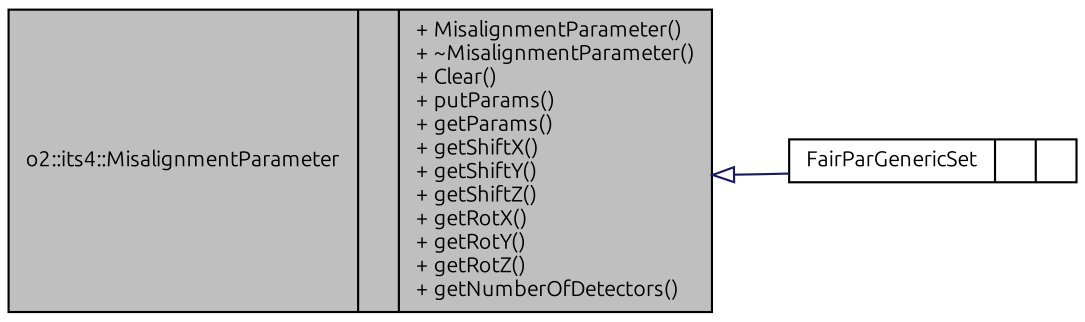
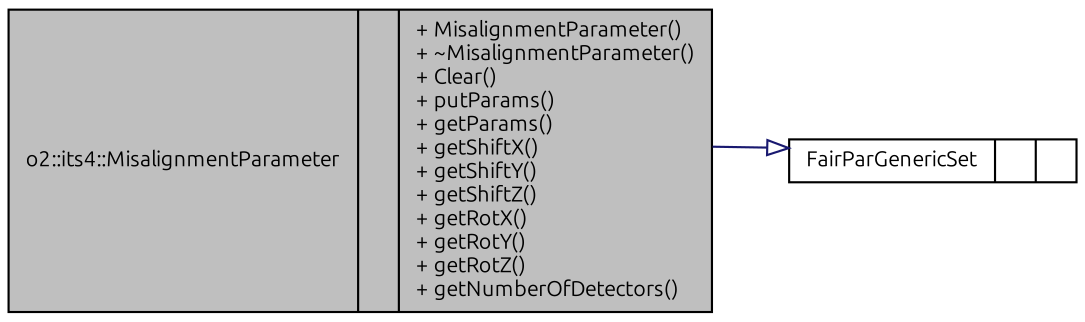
  digraph {
    rankdir=LR
    fontname=Ubuntu
    node [color=black fontname=Ubuntu fontsize=10 shape=record]
    n1 [fillcolor=grey75 fontcolor=black height=0.2 label="{o2::its4::MisalignmentParameter\n||+ MisalignmentParameter()\l+ ~MisalignmentParameter()\l+ Clear()\l+ putParams()\l+ getParams()\l+ getShiftX()\l+ getShiftY()\l+ getShiftZ()\l+ getRotX()\l+ getRotY()\l+ getRotZ()\l+ getNumberOfDetectors()\l}" style=filled width=0.4]
    n2 [height=0.2 label="{FairParGenericSet\n||}" width=0.4]
-   n1 -> n2 [arrowtail=onormal color=midnightblue dir=back fontname=Ubuntu fontsize=10 labelfontname=Helvetica labelfontsize=10 style=solid]
+   n2 -> n1 [arrowtail=onormal color=midnightblue dir=back fontname=Ubuntu fontsize=10 labelfontname=Helvetica labelfontsize=10 style=solid]
  }
